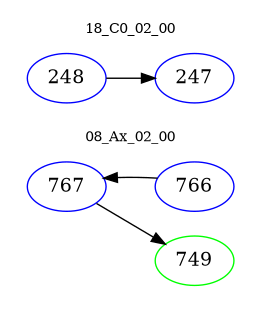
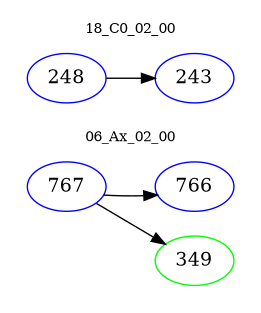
  digraph {
    fontname="DejaVu Serif"
    rankdir=LR
    node [color=blue fontname="DejaVu Serif"]
    edge [color=black fontname="DejaVu Serif"]
    n1 [label=767]
-   n2 [color=green label=749]
+   n2 [color=green label=349]
    n3 [label=766]
    n4 [label=248]
-   n5 [label=247]
+   n5 [label=243]
    subgraph cluster_1 {
      color=white
      fontsize=10
-     label="08_Ax_02_00"
+     label="06_Ax_02_00"
      n1
      n2
      n3
    }
    subgraph cluster_2 {
      color=white
      fontsize=10
      label="18_C0_02_00"
      n4
      n5
    }
    n1 -> n2
-   n3 -> n1
+   n1 -> n3
    n4 -> n5
  }
